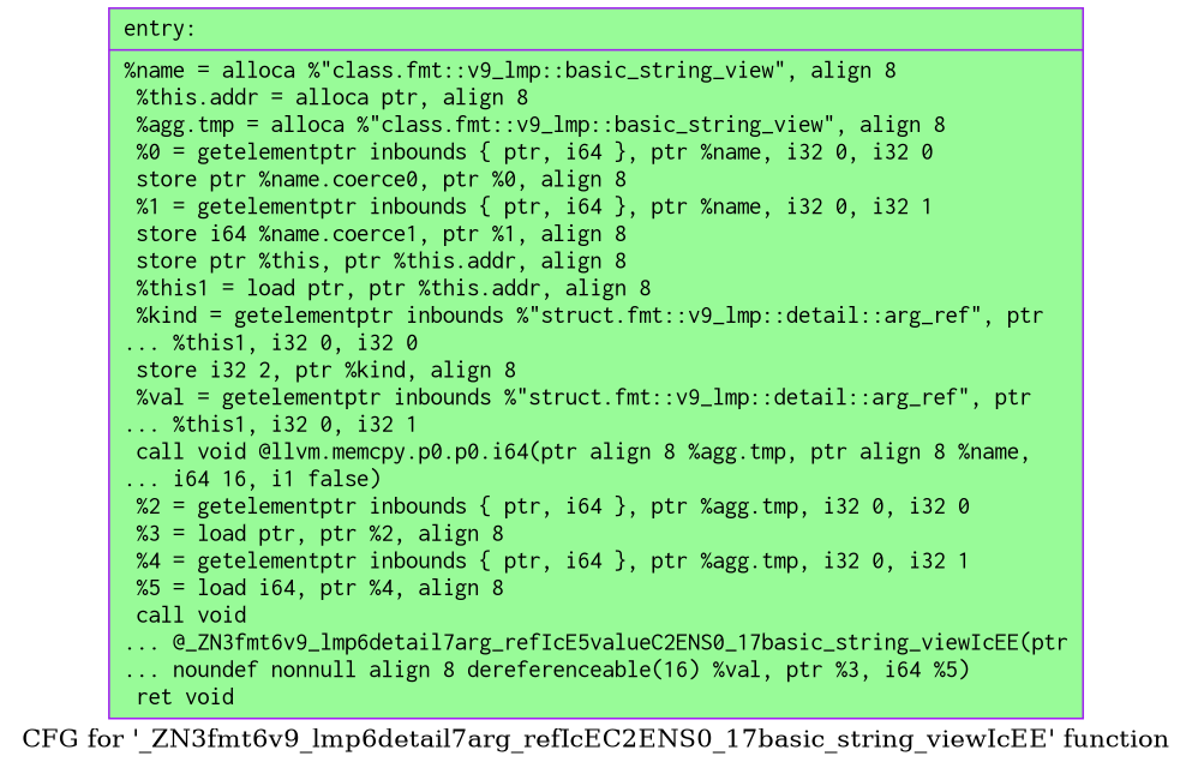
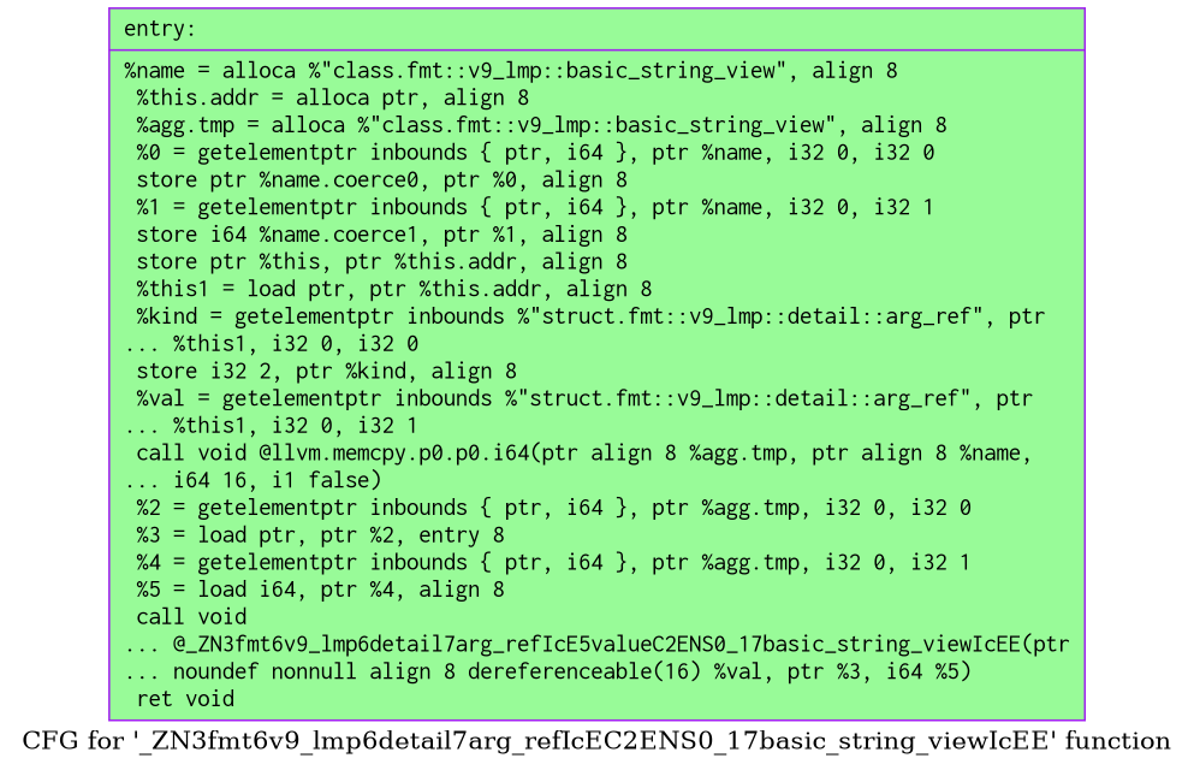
  digraph {
    label="CFG for '_ZN3fmt6v9_lmp6detail7arg_refIcEC2ENS0_17basic_string_viewIcEE' function"
-   n1 [color=purple fillcolor=palegreen fontname=Courier label="{entry:\l|  %name = alloca %\"class.fmt::v9_lmp::basic_string_view\", align 8\l  %this.addr = alloca ptr, align 8\l  %agg.tmp = alloca %\"class.fmt::v9_lmp::basic_string_view\", align 8\l  %0 = getelementptr inbounds \{ ptr, i64 \}, ptr %name, i32 0, i32 0\l  store ptr %name.coerce0, ptr %0, align 8\l  %1 = getelementptr inbounds \{ ptr, i64 \}, ptr %name, i32 0, i32 1\l  store i64 %name.coerce1, ptr %1, align 8\l  store ptr %this, ptr %this.addr, align 8\l  %this1 = load ptr, ptr %this.addr, align 8\l  %kind = getelementptr inbounds %\"struct.fmt::v9_lmp::detail::arg_ref\", ptr\l... %this1, i32 0, i32 0\l  store i32 2, ptr %kind, align 8\l  %val = getelementptr inbounds %\"struct.fmt::v9_lmp::detail::arg_ref\", ptr\l... %this1, i32 0, i32 1\l  call void @llvm.memcpy.p0.p0.i64(ptr align 8 %agg.tmp, ptr align 8 %name,\l... i64 16, i1 false)\l  %2 = getelementptr inbounds \{ ptr, i64 \}, ptr %agg.tmp, i32 0, i32 0\l  %3 = load ptr, ptr %2, align 8\l  %4 = getelementptr inbounds \{ ptr, i64 \}, ptr %agg.tmp, i32 0, i32 1\l  %5 = load i64, ptr %4, align 8\l  call void\l... @_ZN3fmt6v9_lmp6detail7arg_refIcE5valueC2ENS0_17basic_string_viewIcEE(ptr\l... noundef nonnull align 8 dereferenceable(16) %val, ptr %3, i64 %5)\l  ret void\l}" shape=record style=filled]
+   n1 [color=purple fillcolor=palegreen fontname=Courier label="{entry:\l|  %name = alloca %\"class.fmt::v9_lmp::basic_string_view\", align 8\l  %this.addr = alloca ptr, align 8\l  %agg.tmp = alloca %\"class.fmt::v9_lmp::basic_string_view\", align 8\l  %0 = getelementptr inbounds \{ ptr, i64 \}, ptr %name, i32 0, i32 0\l  store ptr %name.coerce0, ptr %0, align 8\l  %1 = getelementptr inbounds \{ ptr, i64 \}, ptr %name, i32 0, i32 1\l  store i64 %name.coerce1, ptr %1, align 8\l  store ptr %this, ptr %this.addr, align 8\l  %this1 = load ptr, ptr %this.addr, align 8\l  %kind = getelementptr inbounds %\"struct.fmt::v9_lmp::detail::arg_ref\", ptr\l... %this1, i32 0, i32 0\l  store i32 2, ptr %kind, align 8\l  %val = getelementptr inbounds %\"struct.fmt::v9_lmp::detail::arg_ref\", ptr\l... %this1, i32 0, i32 1\l  call void @llvm.memcpy.p0.p0.i64(ptr align 8 %agg.tmp, ptr align 8 %name,\l... i64 16, i1 false)\l  %2 = getelementptr inbounds \{ ptr, i64 \}, ptr %agg.tmp, i32 0, i32 0\l  %3 = load ptr, ptr %2, entry 8\l  %4 = getelementptr inbounds \{ ptr, i64 \}, ptr %agg.tmp, i32 0, i32 1\l  %5 = load i64, ptr %4, align 8\l  call void\l... @_ZN3fmt6v9_lmp6detail7arg_refIcE5valueC2ENS0_17basic_string_viewIcEE(ptr\l... noundef nonnull align 8 dereferenceable(16) %val, ptr %3, i64 %5)\l  ret void\l}" shape=record style=filled]
  }
